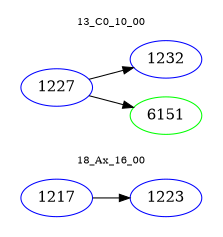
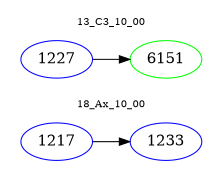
  digraph {
    rankdir=LR
    node [color=blue]
    edge [color=black]
    n1 [label=1217]
-   n2 [label=1223]
+   n2 [label=1233]
    n3 [label=1227]
    n4 [color=green label=6151]
-   n5 [label=1232]
    subgraph cluster_1 {
      color=white
      fontsize=10
-     label="18_Ax_16_00"
+     label="18_Ax_10_00"
      n1
      n2
    }
    subgraph cluster_2 {
      color=white
      fontsize=10
-     label="13_C0_10_00"
+     label="13_C3_10_00"
      n3
      n4
-     n5
    }
    n1 -> n2
    n3 -> n4
-   n3 -> n5
  }
